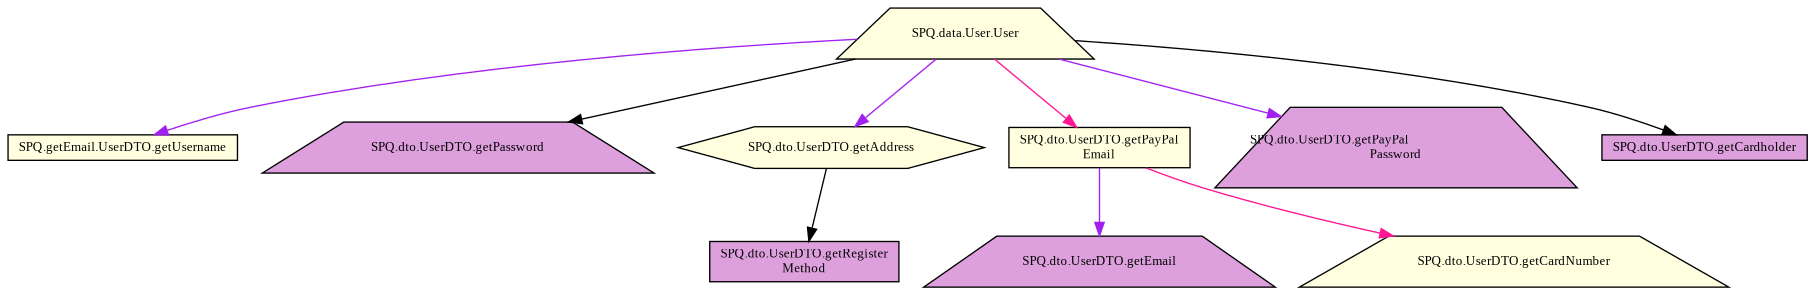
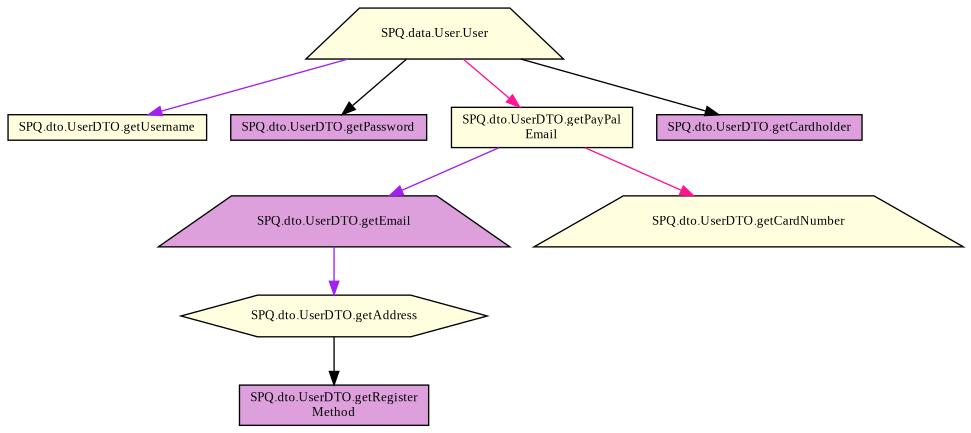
  digraph {
    fontname="Liberation Serif"
    rankdir=TB
    node [color=black fillcolor=lightyellow fontname="Liberation Serif" fontsize=10 shape=box style=filled]
    edge [color=purple fontname="Liberation Serif" fontsize=10 labelfontname=Helvetica labelfontsize=10 style=solid]
    n1 [fontcolor=black height=0.2 label="SPQ.data.User.User" shape=trapezium width=0.4]
-   n2 [height=0.2 label="SPQ.getEmail.UserDTO.getUsername" width=0.4]
-   n3 [fillcolor=plum height=0.2 label="SPQ.dto.UserDTO.getPassword" shape=trapezium width=0.4]
+   n2 [height=0.2 label="SPQ.dto.UserDTO.getUsername" width=0.4]
+   n3 [fillcolor=plum height=0.2 label="SPQ.dto.UserDTO.getPassword" width=0.4]
    n4 [height=0.2 label="SPQ.dto.UserDTO.getAddress" shape=hexagon width=0.4]
    n5 [height=0.2 label="SPQ.dto.UserDTO.getPayPal\lEmail" width=0.4]
-   n6 [fillcolor=plum height=0.2 label="SPQ.dto.UserDTO.getPayPal\lPassword" shape=trapezium width=0.4]
    n7 [fillcolor=plum height=0.2 label="SPQ.dto.UserDTO.getCardholder" width=0.4]
    n8 [fillcolor=plum height=0.2 label="SPQ.dto.UserDTO.getEmail" shape=trapezium width=0.4]
    n9 [fillcolor=plum height=0.2 label="SPQ.dto.UserDTO.getRegister\lMethod" width=0.4]
    n10 [height=0.2 label="SPQ.dto.UserDTO.getCardNumber" shape=trapezium width=0.4]
    n1 -> n2
    n1 -> n3 [color=black]
-   n1 -> n4
+   n8 -> n4
    n1 -> n5 [color=deeppink]
-   n1 -> n6
    n1 -> n7 [color=black]
    n4 -> n9 [color=black]
    n5 -> n8
    n5 -> n10 [color=deeppink]
  }
